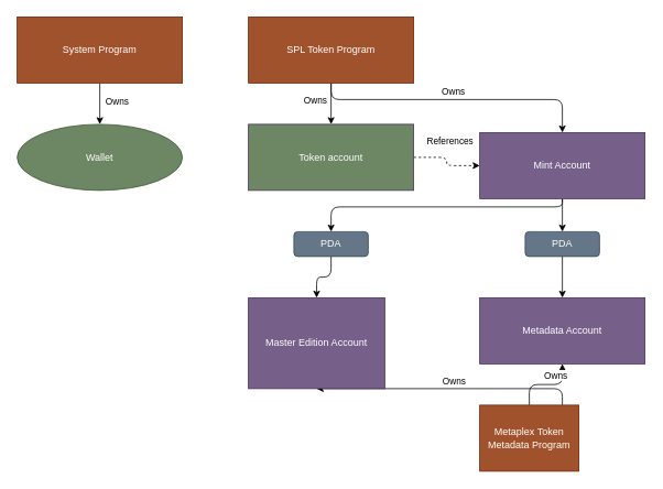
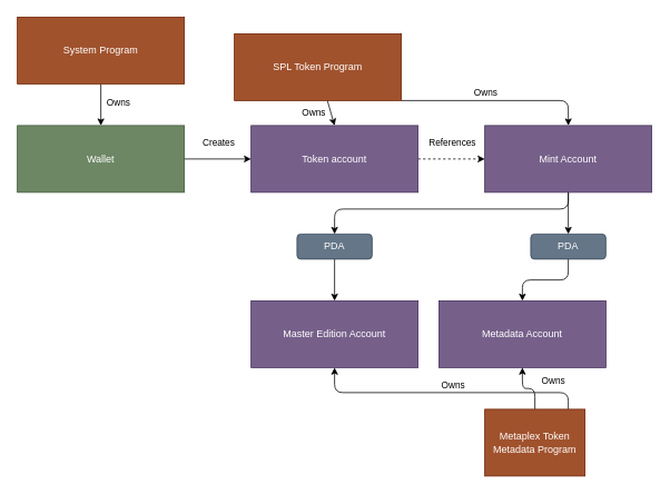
  <mxCell id="0" />
  <mxCell id="1" parent="0" />
  <mxCell id="2" style="edgeStyle=none;html=1;entryX=0.5;entryY=0;entryDx=0;entryDy=0;" edge="1" parent="1" source="6" target="9"><mxGeometry relative="1" as="geometry" /></mxCell>
  <mxCell id="3" value="Owns" style="edgeLabel;html=1;align=center;verticalAlign=middle;resizable=0;points=[];" vertex="1" connectable="0" parent="2"><mxGeometry x="-0.305" relative="1" as="geometry"><mxPoint x="-20" y="3" as="offset" /></mxGeometry></mxCell>
  <mxCell id="4" style="edgeStyle=orthogonalEdgeStyle;html=1;entryX=0.5;entryY=0;entryDx=0;entryDy=0;" edge="1" parent="1" source="6" target="15"><mxGeometry relative="1" as="geometry"><Array as="points"><mxPoint x="400" y="120" /><mxPoint x="680" y="120" /></Array></mxGeometry></mxCell>
  <mxCell id="5" value="Owns" style="edgeLabel;html=1;align=center;verticalAlign=middle;resizable=0;points=[];" vertex="1" connectable="0" parent="4"><mxGeometry x="0.215" relative="1" as="geometry"><mxPoint x="-40" y="-10" as="offset" /></mxGeometry></mxCell>
- <mxCell id="6" value="SPL Token Program" style="rounded=0;whiteSpace=wrap;html=1;fillColor=#a0522d;fontColor=#ffffff;strokeColor=#6D1F00;" vertex="1" parent="1"><mxGeometry x="300" y="20" width="200" height="80" as="geometry" /></mxCell>
+ <mxCell id="6" value="SPL Token Program" style="rounded=0;whiteSpace=wrap;html=1;fillColor=#a0522d;fontColor=#ffffff;strokeColor=#6D1F00;" vertex="1" parent="1"><mxGeometry x="280" y="40" width="200" height="80" as="geometry" /></mxCell>
  <mxCell id="7" style="edgeStyle=orthogonalEdgeStyle;html=1;entryX=0;entryY=0.5;entryDx=0;entryDy=0;dashed=1;" edge="1" parent="1" source="9" target="15"><mxGeometry relative="1" as="geometry" /></mxCell>
  <mxCell id="8" value="References" style="edgeLabel;html=1;align=center;verticalAlign=middle;resizable=0;points=[];" vertex="1" connectable="0" parent="7"><mxGeometry x="-0.262" relative="1" as="geometry"><mxPoint x="10" y="-20" as="offset" /></mxGeometry></mxCell>
- <mxCell id="9" value="Token account" style="rounded=0;whiteSpace=wrap;html=1;fillColor=#6d8764;fontColor=#ffffff;strokeColor=#432D57;" vertex="1" parent="1"><mxGeometry x="300" y="150" width="200" height="80" as="geometry" /></mxCell>
- <mxCell id="12" value="Wallet" style="ellipse;whiteSpace=wrap;html=1;fillColor=#6d8764;fontColor=#ffffff;strokeColor=#3A5431;" vertex="1" parent="1"><mxGeometry x="20" y="150" width="200" height="80" as="geometry" /></mxCell>
+ <mxCell id="9" value="Token account" style="rounded=0;whiteSpace=wrap;html=1;fillColor=#76608a;fontColor=#ffffff;strokeColor=#432D57;" vertex="1" parent="1"><mxGeometry x="300" y="150" width="200" height="80" as="geometry" /></mxCell>
+ <mxCell id="10" style="edgeStyle=none;html=1;entryX=0;entryY=0.5;entryDx=0;entryDy=0;" edge="1" parent="1" source="12" target="9"><mxGeometry relative="1" as="geometry" /></mxCell>
+ <mxCell id="11" value="Creates" style="edgeLabel;html=1;align=center;verticalAlign=middle;resizable=0;points=[];" vertex="1" connectable="0" parent="10"><mxGeometry x="-0.3" relative="1" as="geometry"><mxPoint x="12" y="-20" as="offset" /></mxGeometry></mxCell>
+ <mxCell id="12" value="Wallet" style="rounded=0;whiteSpace=wrap;html=1;fillColor=#6d8764;fontColor=#ffffff;strokeColor=#3A5431;" vertex="1" parent="1"><mxGeometry x="20" y="150" width="200" height="80" as="geometry" /></mxCell>
  <mxCell id="13" style="edgeStyle=orthogonalEdgeStyle;html=1;entryX=0.5;entryY=0;entryDx=0;entryDy=0;" edge="1" parent="1" source="15" target="26"><mxGeometry relative="1" as="geometry" /></mxCell>
  <mxCell id="14" style="edgeStyle=orthogonalEdgeStyle;html=1;entryX=0.5;entryY=0;entryDx=0;entryDy=0;" edge="1" parent="1" source="15" target="29"><mxGeometry relative="1" as="geometry"><Array as="points"><mxPoint x="680" y="250" /><mxPoint x="400" y="250" /></Array></mxGeometry></mxCell>
- <mxCell id="15" value="Mint Account" style="rounded=0;whiteSpace=wrap;html=1;fillColor=#76608a;fontColor=#ffffff;strokeColor=#432D57;" vertex="1" parent="1"><mxGeometry x="580" y="160" width="200" height="80" as="geometry" /></mxCell>
- <mxCell id="16" value="Metadata Account" style="rounded=0;whiteSpace=wrap;html=1;fillColor=#76608a;fontColor=#ffffff;strokeColor=#432D57;" vertex="1" parent="1"><mxGeometry x="580" y="360" width="200" height="80" as="geometry" /></mxCell>
+ <mxCell id="15" value="Mint Account" style="rounded=0;whiteSpace=wrap;html=1;fillColor=#76608a;fontColor=#ffffff;strokeColor=#432D57;" vertex="1" parent="1"><mxGeometry x="580" y="150" width="200" height="80" as="geometry" /></mxCell>
+ <mxCell id="16" value="Metadata Account" style="rounded=0;whiteSpace=wrap;html=1;fillColor=#76608a;fontColor=#ffffff;strokeColor=#432D57;" vertex="1" parent="1"><mxGeometry x="525" y="360" width="200" height="80" as="geometry" /></mxCell>
  <mxCell id="17" style="edgeStyle=orthogonalEdgeStyle;html=1;entryX=0.5;entryY=1;entryDx=0;entryDy=0;" edge="1" parent="1" source="21" target="16"><mxGeometry relative="1" as="geometry" /></mxCell>
  <mxCell id="18" value="Owns" style="edgeLabel;html=1;align=center;verticalAlign=middle;resizable=0;points=[];" vertex="1" connectable="0" parent="17"><mxGeometry x="-0.232" y="1" relative="1" as="geometry"><mxPoint x="21" y="-11" as="offset" /></mxGeometry></mxCell>
  <mxCell id="19" style="edgeStyle=orthogonalEdgeStyle;html=1;entryX=0.5;entryY=1;entryDx=0;entryDy=0;" edge="1" parent="1" source="21" target="27"><mxGeometry relative="1" as="geometry"><Array as="points"><mxPoint x="680" y="470" /><mxPoint x="400" y="470" /></Array></mxGeometry></mxCell>
  <mxCell id="20" value="Owns" style="edgeLabel;html=1;align=center;verticalAlign=middle;resizable=0;points=[];" vertex="1" connectable="0" parent="19"><mxGeometry x="0.227" y="-5" relative="1" as="geometry"><mxPoint x="43" y="-5" as="offset" /></mxGeometry></mxCell>
  <mxCell id="21" value="Metaplex Token&lt;br&gt;Metadata Program" style="rounded=0;whiteSpace=wrap;html=1;fillColor=#a0522d;fontColor=#ffffff;strokeColor=#6D1F00;" vertex="1" parent="1"><mxGeometry x="580" y="490" width="120" height="80" as="geometry" /></mxCell>
  <mxCell id="22" style="edgeStyle=none;html=1;entryX=0.5;entryY=0;entryDx=0;entryDy=0;" edge="1" parent="1" source="24" target="12"><mxGeometry relative="1" as="geometry" /></mxCell>
  <mxCell id="23" value="Owns" style="edgeLabel;html=1;align=center;verticalAlign=middle;resizable=0;points=[];" vertex="1" connectable="0" parent="22"><mxGeometry x="-0.493" y="-2" relative="1" as="geometry"><mxPoint x="22" y="8" as="offset" /></mxGeometry></mxCell>
  <mxCell id="24" value="System Program" style="rounded=0;whiteSpace=wrap;html=1;fillColor=#a0522d;strokeColor=#6D1F00;fontColor=#ffffff;" vertex="1" parent="1"><mxGeometry x="20" y="20" width="200" height="80" as="geometry" /></mxCell>
  <mxCell id="25" style="edgeStyle=orthogonalEdgeStyle;html=1;entryX=0.5;entryY=0;entryDx=0;entryDy=0;" edge="1" parent="1" source="26" target="16"><mxGeometry relative="1" as="geometry" /></mxCell>
  <mxCell id="26" value="PDA" style="rounded=1;whiteSpace=wrap;html=1;fillColor=#647687;fontColor=#ffffff;strokeColor=#314354;" vertex="1" parent="1"><mxGeometry x="635" y="280" width="90" height="30" as="geometry" /></mxCell>
- <mxCell id="27" value="Master Edition Account" style="rounded=0;whiteSpace=wrap;html=1;fillColor=#76608a;fontColor=#ffffff;strokeColor=#432D57;" vertex="1" parent="1"><mxGeometry x="300" y="360" width="165" height="110" as="geometry" /></mxCell>
+ <mxCell id="27" value="Master Edition Account" style="rounded=0;whiteSpace=wrap;html=1;fillColor=#76608a;fontColor=#ffffff;strokeColor=#432D57;" vertex="1" parent="1"><mxGeometry x="300" y="360" width="200" height="80" as="geometry" /></mxCell>
  <mxCell id="28" style="edgeStyle=orthogonalEdgeStyle;html=1;entryX=0.5;entryY=0;entryDx=0;entryDy=0;" edge="1" parent="1" source="29" target="27"><mxGeometry relative="1" as="geometry" /></mxCell>
  <mxCell id="29" value="PDA" style="rounded=1;whiteSpace=wrap;html=1;fillColor=#647687;fontColor=#ffffff;strokeColor=#314354;" vertex="1" parent="1"><mxGeometry x="355" y="280" width="90" height="30" as="geometry" /></mxCell>
